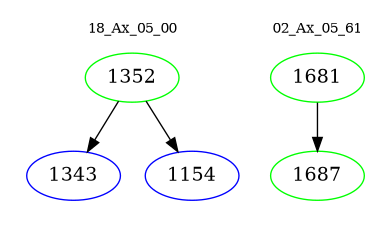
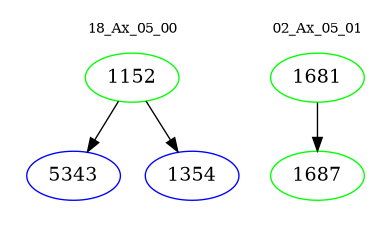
  digraph {
    node [color=green]
    edge [color=black]
-   n1 [label=1352]
-   n2 [color=blue label=1343]
-   n3 [color=blue label=1154]
+   n1 [label=1152]
+   n2 [color=blue label=5343]
+   n3 [color=blue label=1354]
    n4 [label=1681]
    n5 [label=1687]
    subgraph cluster_1 {
      color=white
      fontsize=10
      label="18_Ax_05_00"
      n1
      n2
      n3
    }
    subgraph cluster_2 {
      color=white
      fontsize=10
-     label="02_Ax_05_61"
+     label="02_Ax_05_01"
      n4
      n5
    }
    n1 -> n2
    n1 -> n3
    n4 -> n5
  }
